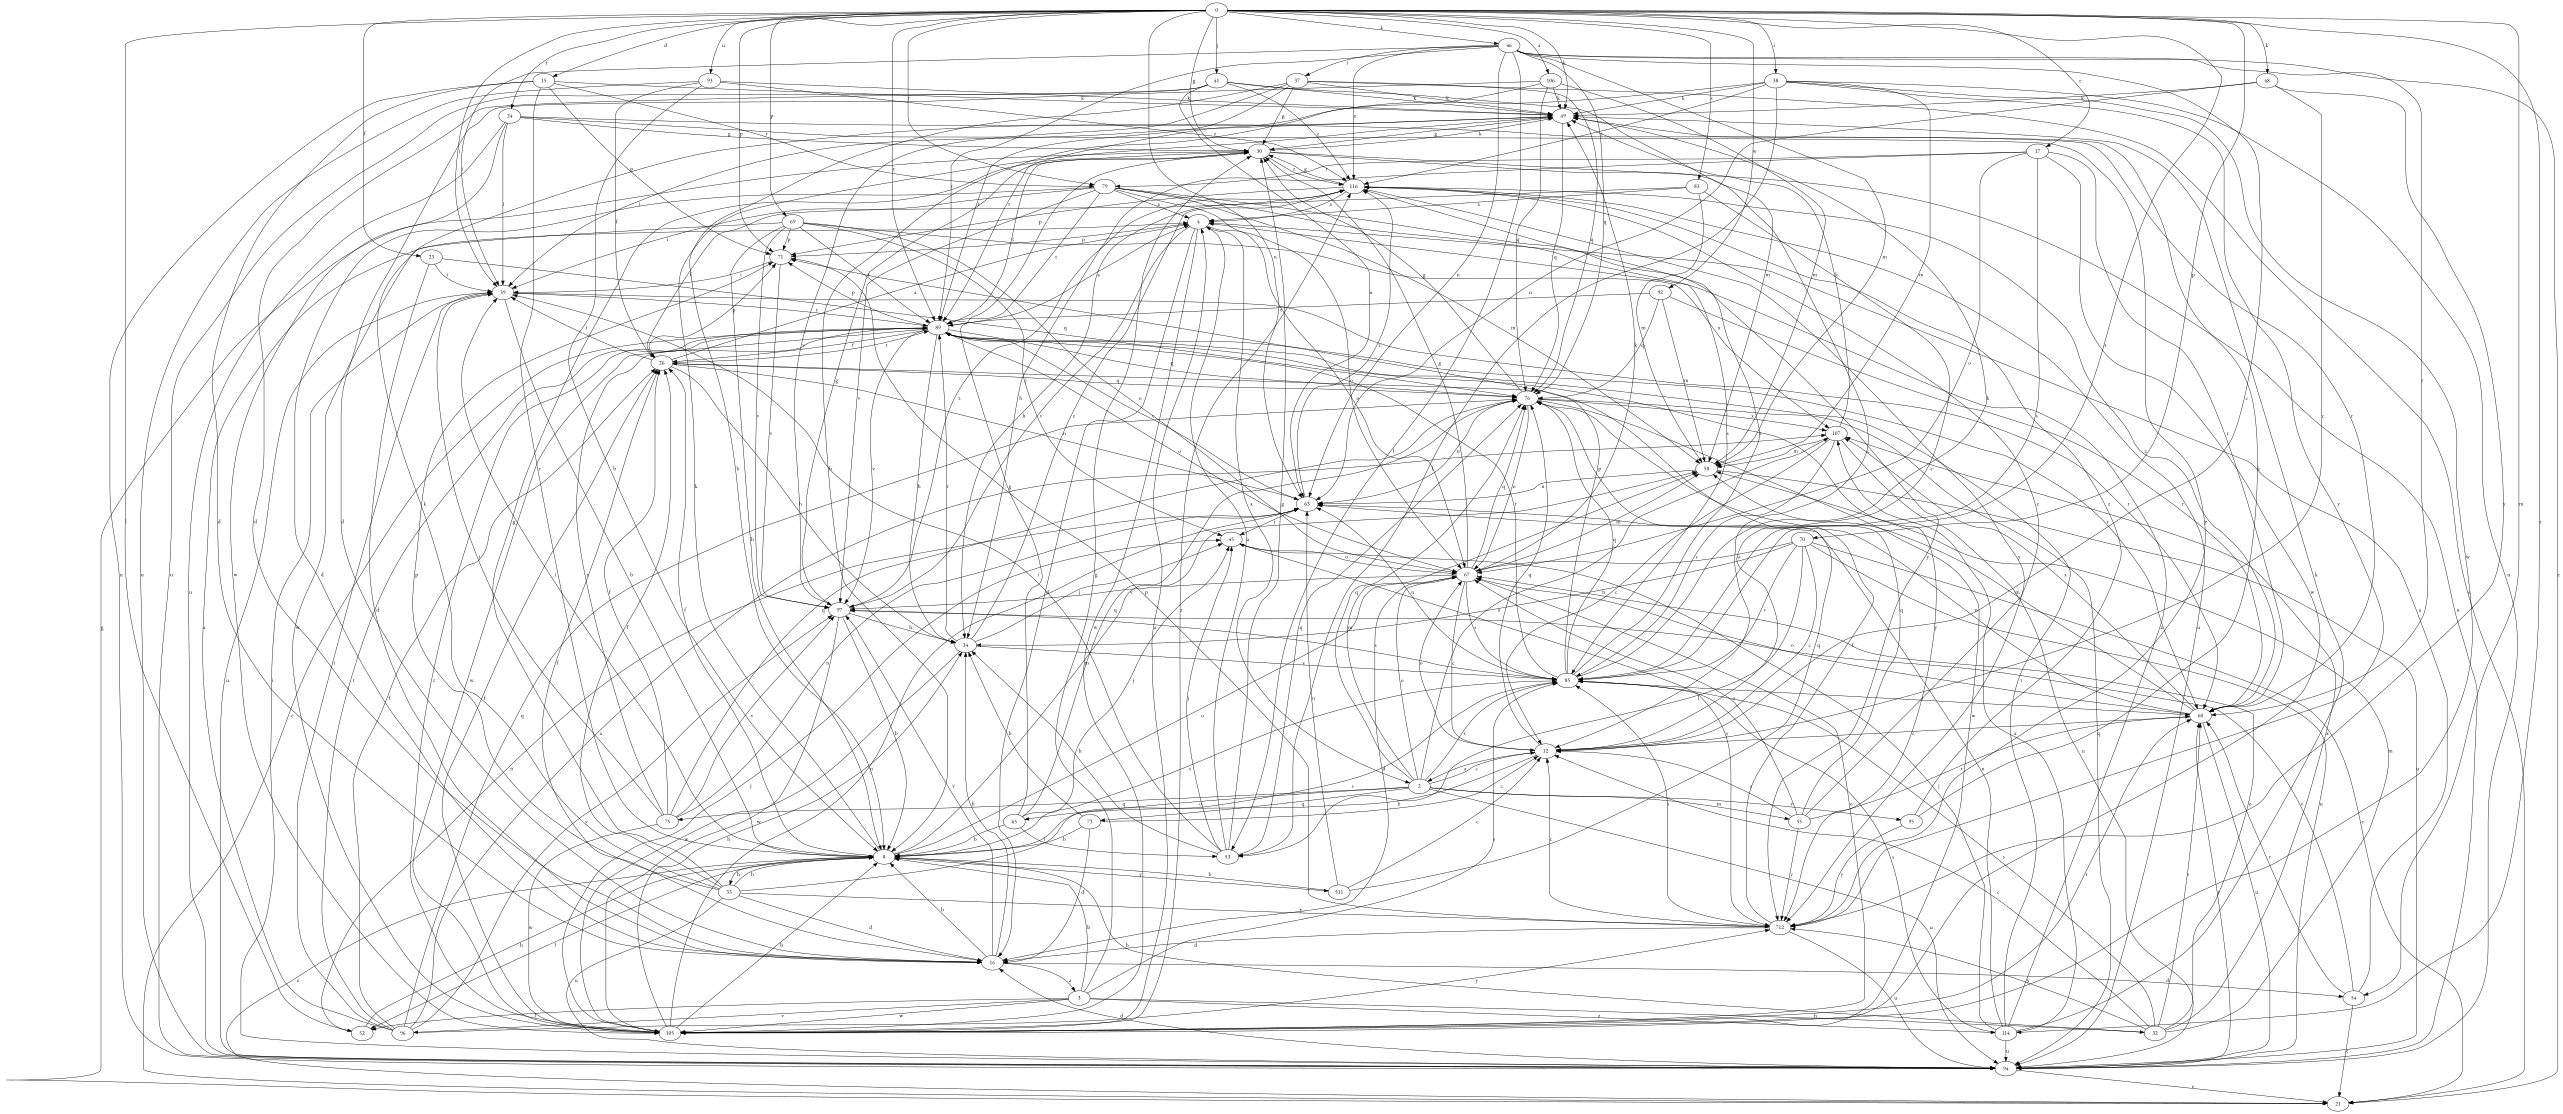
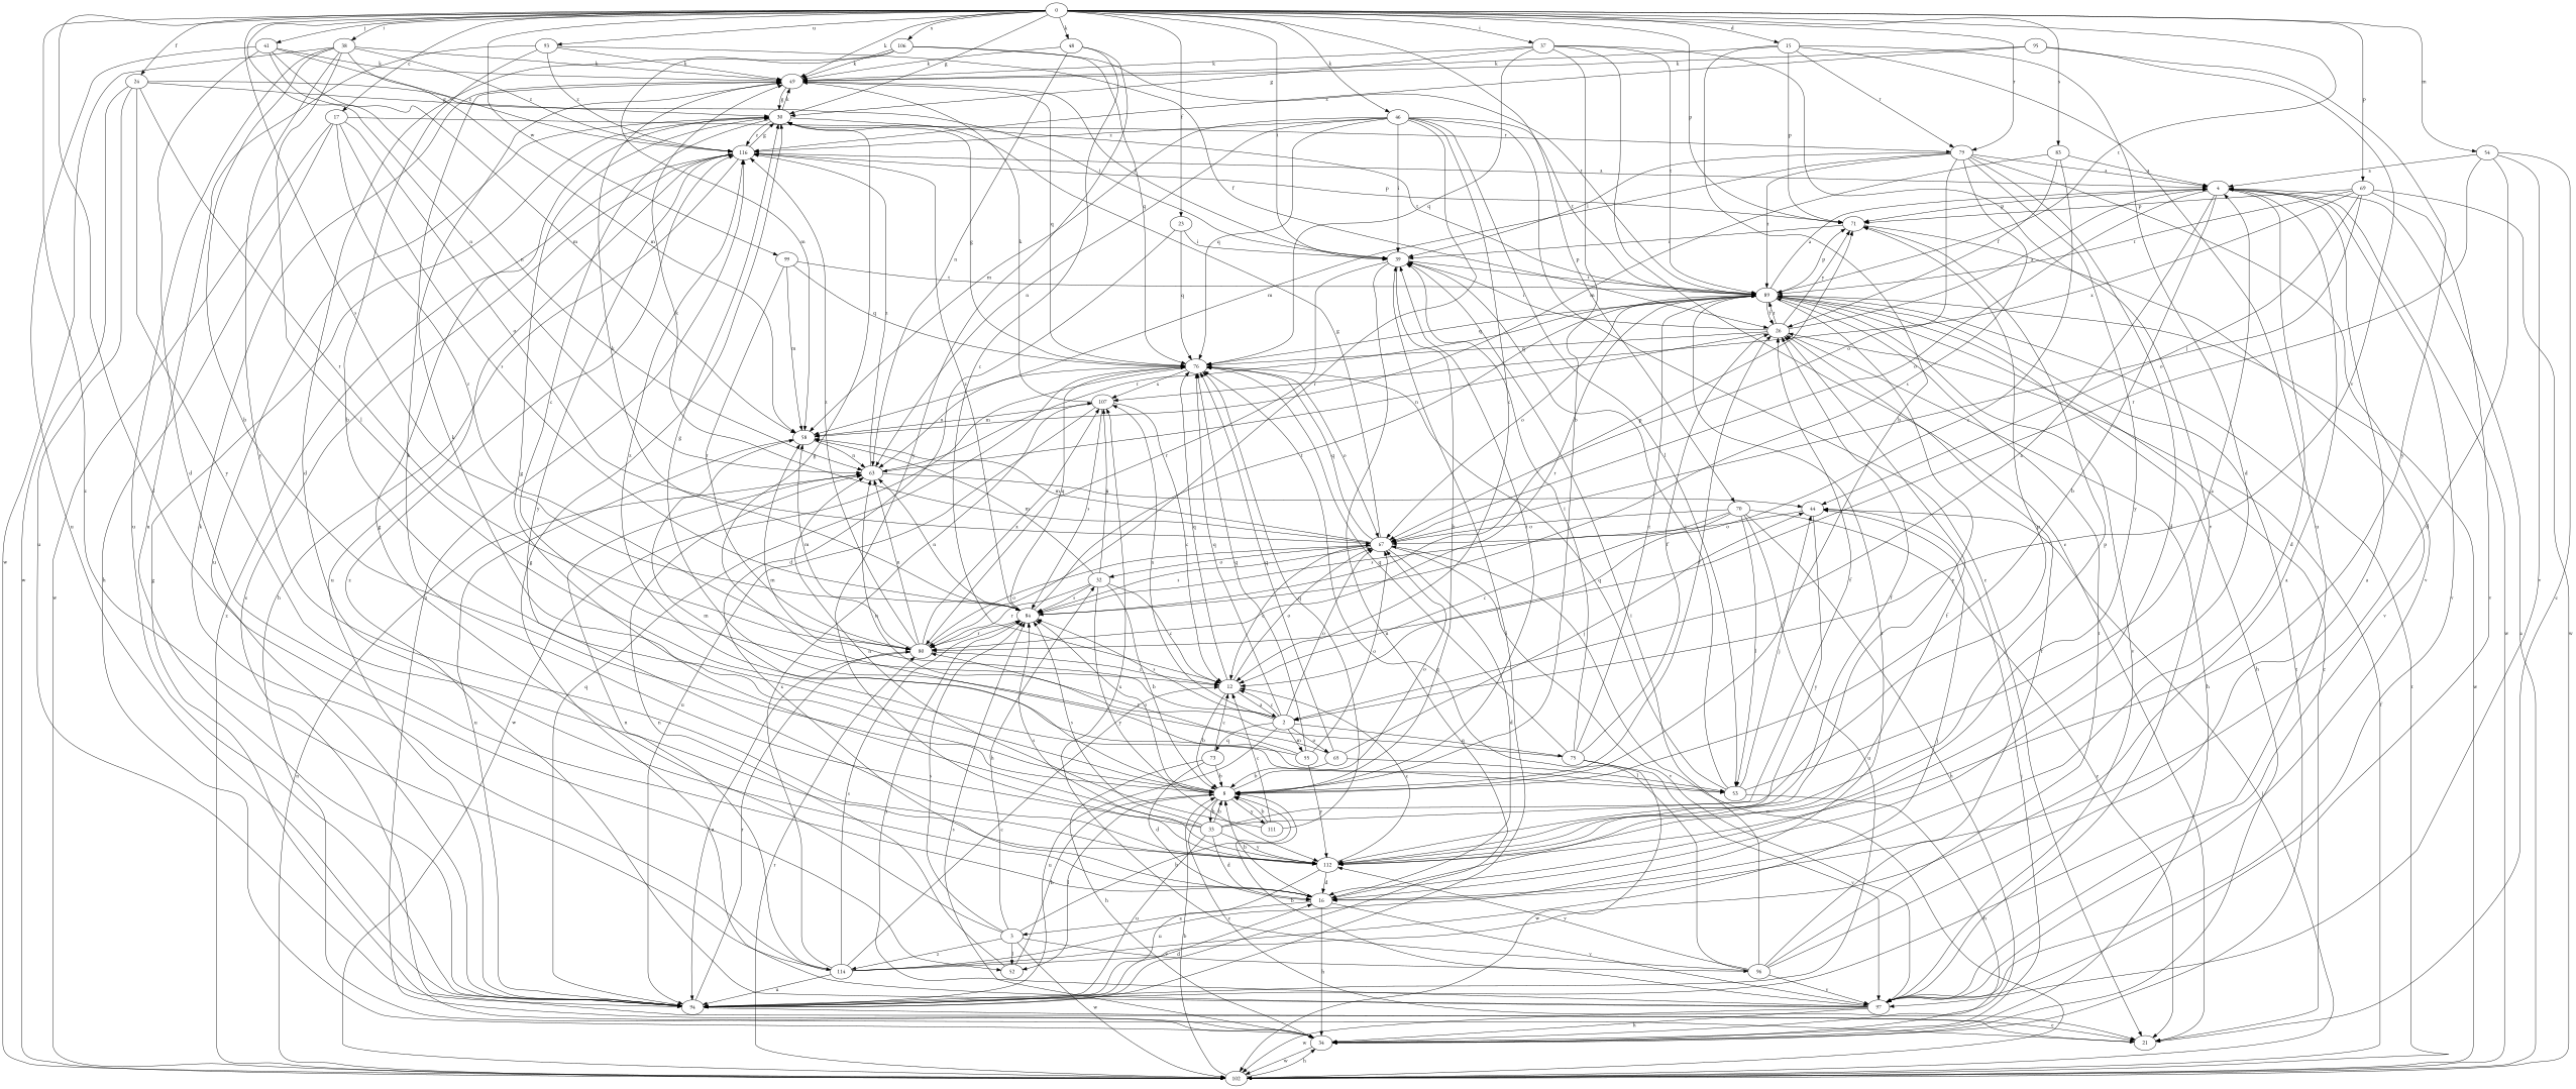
  strict digraph {
    fontname="EB Garamond"
    node [fontname="EB Garamond"]
    edge [fontname="EB Garamond"]
    0
    15
    17
    23
    24
    30
    37
    38
    39
    41
    46
    48
    49
    52
    54
    63
    69
    70
    71
    79
    83
-   85
+   85 [label=84]
    89
    93
-   99 [label=92]
+   99
    106
    114
    94
    8
    16
    67
-   102 [label=105]
+   102
    34
-   80 [label=60]
+   80
    76
-   112 [label=712]
+   112
    12
    116
    97
    21
    58
    53
    4
-   44 [label=45]
+   44
    107
    26
    2
    55
    65
    73
    75
    95
    3
    32
    96
    33
-   111 [label=511]
+   111
    0 -> 15 [label=d]
    0 -> 17 [label=e]
    0 -> 23 [label=f]
    0 -> 24 [label=f]
    0 -> 30 [label=g]
-   46 -> 37 [label=i]
+   0 -> 37 [label=i]
    0 -> 38 [label=i]
    0 -> 39 [label=i]
    0 -> 41 [label=j]
    0 -> 46 [label=k]
    0 -> 48 [label=k]
    0 -> 49 [label=k]
    0 -> 52 [label=l]
    0 -> 54 [label=m]
    0 -> 63 [label=n]
    0 -> 69 [label=p]
    0 -> 70 [label=p]
    0 -> 71 [label=p]
    0 -> 79 [label=r]
    0 -> 83 [label=s]
    0 -> 85 [label=s]
    0 -> 89 [label=t]
    0 -> 93 [label=u]
    0 -> 99 [label=w]
    0 -> 106 [label=x]
    0 -> 114 [label=z]
    15 -> 49 [label=k]
    15 -> 71 [label=p]
    15 -> 79 [label=r]
    15 -> 94 [label=u]
-   15 -> 8 [label=r]
+   15 -> 8 [label=b]
    15 -> 16 [label=d]
    17 -> 79 [label=r]
    17 -> 85 [label=s]
    17 -> 67 [label=o]
    17 -> 102 [label=w]
    17 -> 34 [label=h]
    17 -> 80 [label=r]
    23 -> 39 [label=i]
    23 -> 16 [label=d]
    23 -> 76 [label=q]
    24 -> 30 [label=g]
    24 -> 39 [label=i]
    24 -> 94 [label=u]
    24 -> 102 [label=w]
    24 -> 80 [label=r]
    24 -> 112 [label=y]
    30 -> 49 [label=k]
    30 -> 89 [label=t]
    30 -> 94 [label=u]
    30 -> 12 [label=c]
    30 -> 116 [label=z]
    37 -> 30 [label=g]
    37 -> 49 [label=k]
    37 -> 89 [label=t]
    37 -> 8 [label=b]
    37 -> 76 [label=q]
    37 -> 97 [label=v]
    37 -> 21 [label=e]
    38 -> 49 [label=k]
    38 -> 94 [label=u]
    38 -> 8 [label=b]
    38 -> 102 [label=w]
    38 -> 112 [label=y]
    38 -> 116 [label=z]
    38 -> 58 [label=m]
    38 -> 53 [label=l]
    39 -> 89 [label=t]
    39 -> 94 [label=u]
    39 -> 8 [label=b]
    39 -> 80 [label=r]
    41 -> 49 [label=k]
    41 -> 63 [label=n]
    41 -> 94 [label=u]
    41 -> 16 [label=d]
    41 -> 116 [label=z]
    41 -> 58 [label=m]
    46 -> 39 [label=i]
    46 -> 63 [label=n]
    46 -> 89 [label=t]
    46 -> 80 [label=r]
    46 -> 76 [label=q]
    46 -> 12 [label=c]
    46 -> 116 [label=z]
    46 -> 21 [label=e]
    46 -> 58 [label=m]
    46 -> 53 [label=l]
    48 -> 49 [label=k]
    48 -> 63 [label=n]
    48 -> 112 [label=y]
    48 -> 12 [label=c]
    49 -> 30 [label=g]
    49 -> 39 [label=i]
    49 -> 76 [label=q]
    52 -> 63 [label=n]
    52 -> 8 [label=b]
-   16 -> 54 [label=d]
+   54 -> 16 [label=d]
    54 -> 80 [label=r]
    54 -> 97 [label=v]
    54 -> 21 [label=e]
    54 -> 4 [label=a]
    63 -> 89 [label=t]
    63 -> 116 [label=z]
    63 -> 44 [label=j]
    69 -> 71 [label=p]
    69 -> 89 [label=t]
-   69 -> 8 [label=b]
+   4 -> 8 [label=b]
    69 -> 67 [label=o]
    69 -> 102 [label=w]
    69 -> 97 [label=v]
    69 -> 44 [label=j]
    69 -> 107 [label=x]
    70 -> 85 [label=s]
    70 -> 94 [label=u]
    70 -> 67 [label=o]
    70 -> 34 [label=h]
    70 -> 12 [label=c]
    70 -> 21 [label=e]
    70 -> 53 [label=l]
    71 -> 39 [label=i]
    71 -> 97 [label=v]
    79 -> 39 [label=i]
    79 -> 85 [label=s]
    79 -> 89 [label=t]
    79 -> 16 [label=d]
    79 -> 67 [label=o]
    79 -> 112 [label=y]
    79 -> 97 [label=v]
    79 -> 58 [label=m]
    79 -> 4 [label=a]
    83 -> 12 [label=c]
    83 -> 58 [label=m]
    83 -> 4 [label=a]
    83 -> 26 [label=f]
    85 -> 49 [label=k]
    85 -> 63 [label=n]
    85 -> 71 [label=p]
    85 -> 89 [label=t]
    85 -> 80 [label=r]
    85 -> 76 [label=q]
    85 -> 116 [label=z]
    89 -> 71 [label=p]
    89 -> 67 [label=o]
    89 -> 102 [label=w]
    89 -> 34 [label=h]
    89 -> 80 [label=r]
    89 -> 76 [label=q]
    89 -> 112 [label=y]
    89 -> 97 [label=v]
    89 -> 21 [label=e]
    89 -> 4 [label=a]
    89 -> 26 [label=f]
    93 -> 49 [label=k]
    93 -> 94 [label=u]
    93 -> 8 [label=b]
    93 -> 116 [label=z]
    93 -> 26 [label=f]
    99 -> 89 [label=t]
    99 -> 80 [label=r]
    99 -> 76 [label=q]
    99 -> 58 [label=m]
    106 -> 49 [label=k]
    106 -> 89 [label=t]
    106 -> 16 [label=d]
    106 -> 76 [label=q]
    106 -> 58 [label=m]
    114 -> 49 [label=k]
    114 -> 63 [label=n]
    114 -> 85 [label=s]
    114 -> 89 [label=t]
    114 -> 94 [label=u]
-   55 -> 12 [label=c]
+   114 -> 12 [label=c]
    114 -> 4 [label=a]
    114 -> 44 [label=j]
    114 -> 107 [label=x]
    94 -> 39 [label=i]
    94 -> 16 [label=d]
    94 -> 80 [label=r]
-   76 -> 94 [label=q]
+   94 -> 76 [label=q]
    94 -> 21 [label=e]
    8 -> 39 [label=i]
    8 -> 49 [label=k]
    8 -> 52 [label=l]
    8 -> 85 [label=s]
    8 -> 67 [label=o]
    8 -> 21 [label=e]
    8 -> 58 [label=m]
    8 -> 26 [label=f]
    8 -> 33 [label=h]
    8 -> 111 [label=y]
    16 -> 8 [label=b]
    16 -> 34 [label=h]
    16 -> 97 [label=v]
    16 -> 26 [label=f]
    16 -> 3 [label=a]
    67 -> 30 [label=g]
    67 -> 49 [label=k]
    67 -> 85 [label=s]
    67 -> 16 [label=d]
    67 -> 76 [label=q]
    67 -> 12 [label=c]
    67 -> 97 [label=v]
    67 -> 58 [label=m]
    102 -> 63 [label=n]
    102 -> 89 [label=t]
    102 -> 8 [label=b]
    102 -> 67 [label=o]
    102 -> 34 [label=h]
    102 -> 80 [label=r]
    102 -> 116 [label=z]
    102 -> 4 [label=a]
    102 -> 44 [label=j]
    102 -> 26 [label=f]
    34 -> 85 [label=s]
    34 -> 89 [label=t]
    34 -> 102 [label=w]
    34 -> 116 [label=z]
    34 -> 44 [label=j]
    80 -> 63 [label=n]
    80 -> 94 [label=u]
    80 -> 67 [label=o]
    80 -> 12 [label=c]
    80 -> 116 [label=z]
    80 -> 58 [label=m]
    80 -> 107 [label=x]
    76 -> 30 [label=g]
    76 -> 63 [label=n]
    76 -> 67 [label=o]
    76 -> 102 [label=w]
    76 -> 107 [label=x]
    112 -> 71 [label=p]
    112 -> 85 [label=s]
    112 -> 94 [label=u]
    112 -> 16 [label=d]
    112 -> 12 [label=c]
    112 -> 26 [label=f]
    12 -> 8 [label=b]
    12 -> 67 [label=o]
    12 -> 76 [label=q]
    12 -> 2 [label=a]
    116 -> 30 [label=g]
    116 -> 71 [label=p]
    116 -> 94 [label=u]
    116 -> 34 [label=h]
    116 -> 112 [label=y]
+   116 -> 21 [label=e]
    116 -> 4 [label=a]
    97 -> 30 [label=g]
    97 -> 85 [label=s]
    97 -> 8 [label=b]
    97 -> 102 [label=w]
    97 -> 34 [label=h]
    97 -> 116 [label=z]
    21 -> 30 [label=g]
    58 -> 63 [label=n]
    58 -> 94 [label=u]
    53 -> 30 [label=g]
    53 -> 39 [label=i]
    53 -> 34 [label=h]
    53 -> 76 [label=q]
    53 -> 4 [label=a]
    53 -> 44 [label=j]
    4 -> 71 [label=p]
    4 -> 16 [label=d]
    4 -> 67 [label=o]
    4 -> 102 [label=w]
    4 -> 97 [label=v]
    4 -> 2 [label=a]
    44 -> 67 [label=o]
    44 -> 112 [label=y]
    107 -> 49 [label=k]
    107 -> 85 [label=s]
    107 -> 94 [label=u]
    107 -> 12 [label=c]
    107 -> 58 [label=m]
    26 -> 39 [label=i]
    26 -> 63 [label=n]
-   26 -> 71 [label=p]
+   26 -> 71 [label=y]
    26 -> 89 [label=t]
    26 -> 34 [label=h]
    26 -> 76 [label=q]
    26 -> 4 [label=a]
    2 -> 85 [label=s]
    2 -> 94 [label=u]
    2 -> 67 [label=o]
    2 -> 76 [label=q]
    2 -> 12 [label=c]
    2 -> 58 [label=m]
    2 -> 107 [label=x]
    2 -> 55 [label=m]
    2 -> 65 [label=o]
    2 -> 73 [label=q]
    2 -> 75 [label=q]
-   2 -> 95 [label=v]
+   95 -> 2 [label=v]
    55 -> 67 [label=o]
    55 -> 80 [label=r]
    55 -> 76 [label=q]
    55 -> 112 [label=y]
    55 -> 116 [label=z]
    65 -> 30 [label=g]
    65 -> 8 [label=b]
    65 -> 76 [label=q]
    65 -> 53 [label=l]
    65 -> 44 [label=j]
    73 -> 8 [label=b]
    73 -> 16 [label=d]
    73 -> 34 [label=h]
    73 -> 12 [label=c]
    75 -> 39 [label=i]
    75 -> 63 [label=n]
    75 -> 89 [label=t]
    75 -> 102 [label=w]
    75 -> 76 [label=q]
    75 -> 97 [label=v]
    75 -> 26 [label=f]
    95 -> 49 [label=k]
    95 -> 112 [label=y]
    95 -> 116 [label=z]
    3 -> 30 [label=g]
    3 -> 52 [label=l]
    3 -> 85 [label=s]
    3 -> 114 [label=z]
    3 -> 8 [label=b]
    3 -> 102 [label=w]
    3 -> 32 [label=h]
    3 -> 96 [label=v]
    32 -> 85 [label=s]
    32 -> 8 [label=b]
-   32 -> 67 [label=o]
+   67 -> 32 [label=o]
    32 -> 80 [label=r]
    32 -> 112 [label=y]
    32 -> 12 [label=c]
    32 -> 58 [label=m]
    32 -> 107 [label=x]
    96 -> 39 [label=i]
    96 -> 89 [label=t]
    96 -> 76 [label=q]
    96 -> 112 [label=y]
    96 -> 97 [label=v]
    96 -> 4 [label=a]
    96 -> 107 [label=x]
    96 -> 26 [label=f]
    33 -> 30 [label=g]
    33 -> 49 [label=k]
    33 -> 71 [label=p]
    33 -> 85 [label=s]
    33 -> 94 [label=u]
    33 -> 8 [label=b]
    33 -> 16 [label=d]
    33 -> 112 [label=y]
    33 -> 26 [label=f]
    111 -> 63 [label=n]
    111 -> 8 [label=b]
    111 -> 76 [label=q]
    111 -> 12 [label=c]
  }
